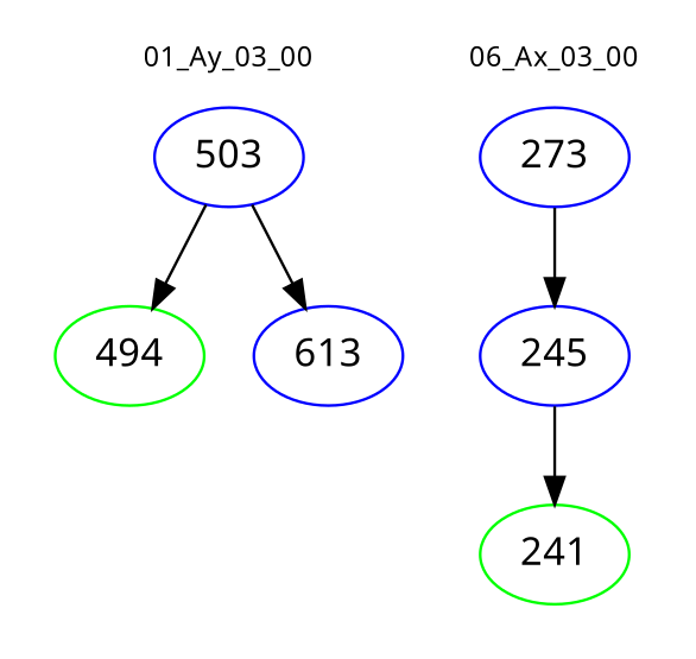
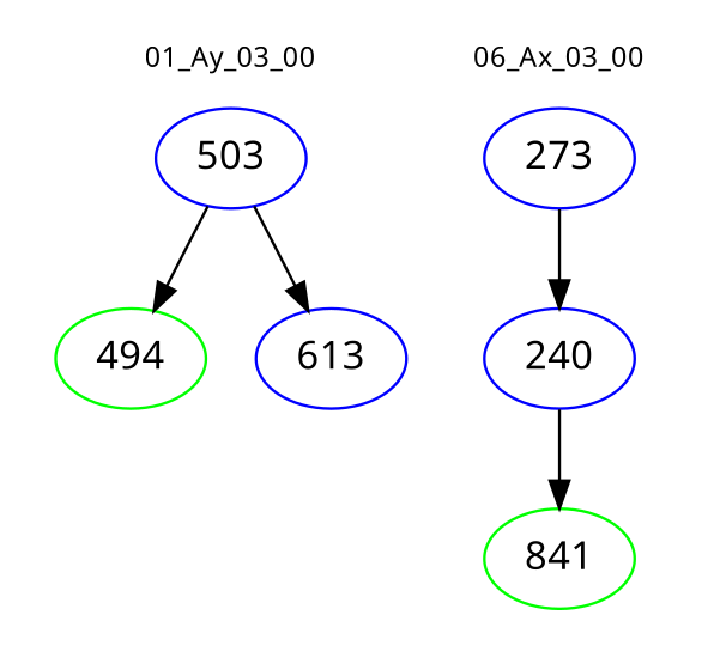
  digraph {
    fontname="Noto Sans"
    node [color=blue fontname="Noto Sans"]
    edge [color=black fontname="Noto Sans"]
    n1 [label=503]
    n2 [color=green label=494]
    n3 [label=613]
-   n4 [label=245]
-   n5 [color=green label=241]
+   n4 [label=240]
+   n5 [color=green label=841]
    n6 [label=273]
    subgraph cluster_1 {
      color=white
      fontsize=10
      label="01_Ay_03_00"
      n1
      n2
      n3
    }
    subgraph cluster_2 {
      color=white
      fontsize=10
      label="06_Ax_03_00"
      n4
      n5
      n6
    }
    n1 -> n2
    n1 -> n3
    n4 -> n5
    n6 -> n4
  }
